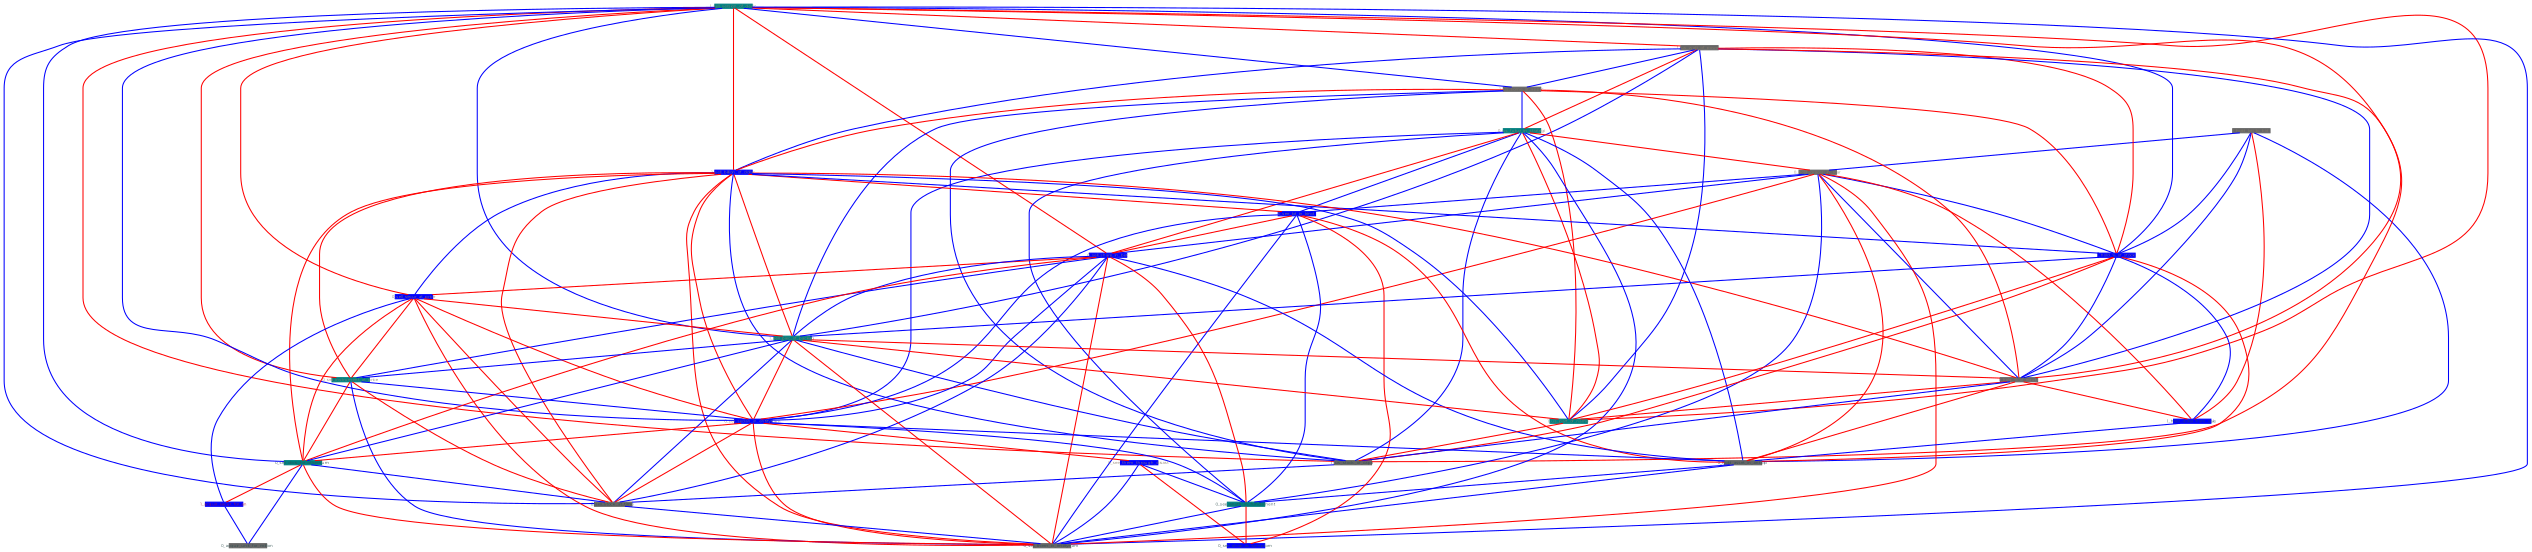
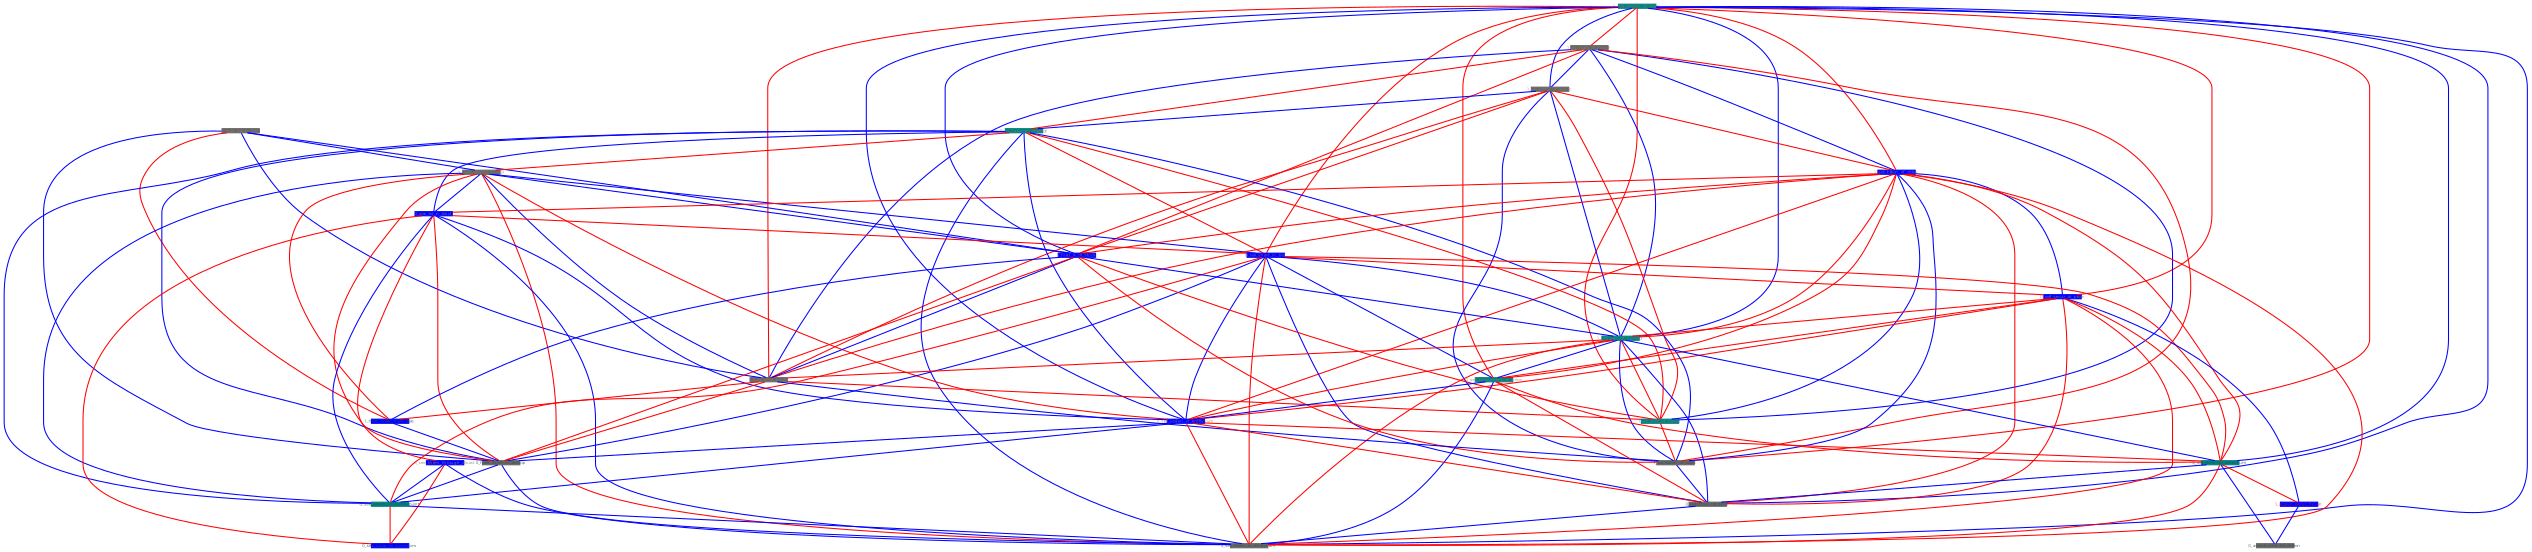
  graph {
    fontname=Montserrat
    node [color=gray40 fixedsize=true fontcolor="#8b7d6b" fontname=Montserrat fontsize=4 shape=polygon style=filled]
    edge [color=blue fontname=Montserrat w=1]
    "1_sell_version_of_devic " [color=teal height=.06 width=.5]
    "1_hold_kei_to_bid " [height=.06 width=.5]
    "1_us_watt_of_power " [height=.06 width=.5]
    "1_us_some_of_applic " [height=.06 width=.5]
    "0_us_futur_in_strategi " [color=teal height=.06 width=.5]
    "0_hold_groceri_in_rear " [height=.06 width=.5]
    "1_sell_billion_of_dollar " [color=blue height=.06 width=.5]
    "0_see_lot_in_kind " [color=blue height=.06 width=.5]
    "0_sell_share_in_bet " [color=blue height=.06 width=.5]
    "0_sell_secur_at_price " [color=blue height=.06 width=.5]
    "1_hold_%_of_stock " [color=blue height=.06 width=.5]
    "1_sell_piec_of_packag " [color=teal height=.06 width=.5]
    "1_hold_%_of_equiti " [height=.06 width=.5]
    "0_sell_instrument_at_price " [color=teal height=.06 width=.5]
    "0_sell_sedan_in_entitynam " [color=blue height=.06 width=.5]
    "0_see_them_through_disast " [color=blue height=.06 width=.5]
    "1_us_part_of_name " [color=teal height=.06 width=.5]
    "1_acquir_secur_for_an " [color=blue fontcolor="#b22222" height=.06 width=.5]
    "0_sell_divis_for_othernum " [color=teal fontcolor="#2f4f4f" height=.06 width=.5]
    "1_us_stock_of_capit " [fontcolor="#2f4f4f" height=.06 width=.5]
    "0_sell_stock_at_time " [fontcolor="#2f4f4f" height=.06 width=.5]
    "0_sell_them_in_entitynam " [fontcolor="#2f4f4f" height=.06 width=.5]
    "1_hold_dollar_from_sale " [color=blue fontcolor="#2f4f4f" height=.06 width=.5]
    "0_hold_asset_in_anticip " [fontcolor="#2f4f4f" height=.06 width=.5]
    "0_see_anyth_in_fundament " [color=teal fontcolor="#2f4f4f" height=.06 width=.5]
    "0_see_shop_as_symptom " [color=blue fontcolor="#2f4f4f" height=.06 width=.5]
    "0_acquir_unit_for_million " [fontcolor="#2f4f4f" height=.06 width=.5]
    subgraph sub_1 {
      "1_sell_version_of_devic "
      "1_hold_kei_to_bid "
      "1_us_watt_of_power "
      "1_us_some_of_applic "
      "0_us_futur_in_strategi "
      "0_hold_groceri_in_rear "
      "1_sell_billion_of_dollar "
      "0_see_lot_in_kind "
      "0_sell_share_in_bet "
      "0_sell_secur_at_price "
      "1_hold_%_of_stock "
      "1_sell_piec_of_packag "
      "1_hold_%_of_equiti "
      "0_sell_instrument_at_price "
      "0_sell_sedan_in_entitynam "
      "0_see_them_through_disast "
      "1_us_part_of_name "
    }
    subgraph sub_2 {
      "1_acquir_secur_for_an "
    }
    "1_sell_version_of_devic " -- "1_us_watt_of_power " [color=red]
    "1_sell_version_of_devic " -- "1_us_some_of_applic "
    "1_sell_version_of_devic " -- "1_sell_billion_of_dollar " [color=red w=2]
    "1_sell_version_of_devic " -- "0_sell_share_in_bet " [color=red]
    "1_sell_version_of_devic " -- "0_sell_secur_at_price " [color=red]
    "1_sell_version_of_devic " -- "1_hold_%_of_stock "
    "1_sell_version_of_devic " -- "1_sell_piec_of_packag " [w=2]
    "1_sell_version_of_devic " -- "1_hold_%_of_equiti " [color=red]
    "1_sell_version_of_devic " -- "0_sell_instrument_at_price " [color=red]
    "1_sell_version_of_devic " -- "0_sell_sedan_in_entitynam "
    "1_sell_version_of_devic " -- "1_us_part_of_name " [color=red]
    "1_sell_version_of_devic " -- "0_sell_divis_for_othernum "
    "1_sell_version_of_devic " -- "1_us_stock_of_capit " [color=red]
    "1_sell_version_of_devic " -- "0_sell_stock_at_time "
    "1_sell_version_of_devic " -- "0_sell_them_in_entitynam "
    "1_hold_kei_to_bid " -- "0_hold_groceri_in_rear "
    "1_hold_kei_to_bid " -- "1_hold_%_of_stock "
    "1_hold_kei_to_bid " -- "1_hold_%_of_equiti "
    "1_hold_kei_to_bid " -- "1_hold_dollar_from_sale " [color=red]
    "1_hold_kei_to_bid " -- "0_hold_asset_in_anticip "
    "1_us_watt_of_power " -- "1_us_some_of_applic " [w=2]
    "1_us_watt_of_power " -- "0_us_futur_in_strategi " [color=red]
    "1_us_watt_of_power " -- "1_sell_billion_of_dollar "
    "1_us_watt_of_power " -- "1_hold_%_of_stock " [color=red]
    "1_us_watt_of_power " -- "1_sell_piec_of_packag "
    "1_us_watt_of_power " -- "1_hold_%_of_equiti "
    "1_us_watt_of_power " -- "1_us_part_of_name " [w=2]
    "1_us_watt_of_power " -- "1_us_stock_of_capit " [color=red w=2]
    "1_us_some_of_applic " -- "0_us_futur_in_strategi "
    "1_us_some_of_applic " -- "1_sell_billion_of_dollar " [color=red]
    "1_us_some_of_applic " -- "1_hold_%_of_stock " [color=red]
    "1_us_some_of_applic " -- "1_sell_piec_of_packag "
    "1_us_some_of_applic " -- "1_hold_%_of_equiti " [color=red]
    "1_us_some_of_applic " -- "1_us_part_of_name " [color=red w=2]
    "1_us_some_of_applic " -- "1_us_stock_of_capit " [w=2]
    "0_us_futur_in_strategi " -- "0_hold_groceri_in_rear " [color=red]
    "0_us_futur_in_strategi " -- "0_see_lot_in_kind "
    "0_us_futur_in_strategi " -- "0_sell_share_in_bet " [color=red]
    "0_us_futur_in_strategi " -- "0_sell_sedan_in_entitynam "
    "0_us_futur_in_strategi " -- "1_us_part_of_name " [color=red]
    "0_us_futur_in_strategi " -- "1_us_stock_of_capit "
    "0_us_futur_in_strategi " -- "0_sell_them_in_entitynam "
    "0_us_futur_in_strategi " -- "0_hold_asset_in_anticip "
    "0_us_futur_in_strategi " -- "0_see_anyth_in_fundament "
    "0_hold_groceri_in_rear " -- "0_see_lot_in_kind "
    "0_hold_groceri_in_rear " -- "0_sell_share_in_bet "
    "0_hold_groceri_in_rear " -- "1_hold_%_of_stock "
    "0_hold_groceri_in_rear " -- "1_hold_%_of_equiti "
    "0_hold_groceri_in_rear " -- "0_sell_sedan_in_entitynam " [color=red]
    "0_hold_groceri_in_rear " -- "0_sell_them_in_entitynam " [color=red]
    "0_hold_groceri_in_rear " -- "1_hold_dollar_from_sale " [color=red]
    "0_hold_groceri_in_rear " -- "0_hold_asset_in_anticip " [color=red w=2]
    "0_hold_groceri_in_rear " -- "0_see_anyth_in_fundament "
    "1_sell_billion_of_dollar " -- "0_see_lot_in_kind " [color=red]
    "1_sell_billion_of_dollar " -- "0_sell_secur_at_price "
-   "1_sell_billion_of_dollar " -- "1_hold_%_of_stock "
+   "1_sell_billion_of_dollar " -- "1_hold_%_of_stock " [color=red]
    "1_sell_billion_of_dollar " -- "1_sell_piec_of_packag " [color=red w=2]
    "1_sell_billion_of_dollar " -- "1_hold_%_of_equiti " [color=red]
    "1_sell_billion_of_dollar " -- "0_sell_instrument_at_price " [color=red]
    "1_sell_billion_of_dollar " -- "0_sell_sedan_in_entitynam " [color=red]
    "1_sell_billion_of_dollar " -- "1_us_part_of_name "
    "1_sell_billion_of_dollar " -- "0_sell_divis_for_othernum " [color=red]
    "1_sell_billion_of_dollar " -- "1_us_stock_of_capit "
    "1_sell_billion_of_dollar " -- "0_sell_stock_at_time " [color=red]
    "1_sell_billion_of_dollar " -- "0_sell_them_in_entitynam " [color=red]
    "0_see_lot_in_kind " -- "0_sell_share_in_bet " [color=red]
    "0_see_lot_in_kind " -- "0_sell_sedan_in_entitynam "
-   "0_sell_sedan_in_entitynam " -- "0_see_them_through_disast " [color=red]
+   "0_see_lot_in_kind " -- "0_see_them_through_disast " [color=red]
    "0_see_lot_in_kind " -- "0_sell_them_in_entitynam "
    "0_see_lot_in_kind " -- "0_hold_asset_in_anticip " [color=red]
    "0_see_lot_in_kind " -- "0_see_anyth_in_fundament " [w=2]
    "0_see_lot_in_kind " -- "0_see_shop_as_symptom " [color=red]
    "0_sell_share_in_bet " -- "0_sell_secur_at_price " [color=red]
    "0_sell_share_in_bet " -- "1_sell_piec_of_packag "
    "0_sell_share_in_bet " -- "0_sell_instrument_at_price "
    "0_sell_share_in_bet " -- "0_sell_sedan_in_entitynam " [w=2]
    "0_sell_share_in_bet " -- "0_sell_divis_for_othernum " [color=red]
    "0_sell_share_in_bet " -- "0_sell_stock_at_time "
    "0_sell_share_in_bet " -- "0_sell_them_in_entitynam " [color=red w=2]
    "0_sell_share_in_bet " -- "0_hold_asset_in_anticip "
    "0_sell_share_in_bet " -- "0_see_anyth_in_fundament " [color=red]
    "0_sell_secur_at_price " -- "1_sell_piec_of_packag " [color=red]
    "0_sell_secur_at_price " -- "0_sell_instrument_at_price " [color=red w=3]
    "0_sell_secur_at_price " -- "0_sell_sedan_in_entitynam " [color=red]
    "0_sell_secur_at_price " -- "1_acquir_secur_for_an "
    "0_sell_secur_at_price " -- "0_sell_divis_for_othernum " [color=red]
    "0_sell_secur_at_price " -- "0_sell_stock_at_time " [color=red w=2]
    "0_sell_secur_at_price " -- "0_sell_them_in_entitynam " [color=red]
    "1_hold_%_of_stock " -- "1_sell_piec_of_packag "
    "1_hold_%_of_stock " -- "1_hold_%_of_equiti " [w=3]
    "1_hold_%_of_stock " -- "1_us_part_of_name " [color=red]
    "1_hold_%_of_stock " -- "1_us_stock_of_capit " [color=red]
    "1_hold_%_of_stock " -- "1_hold_dollar_from_sale "
    "1_hold_%_of_stock " -- "0_hold_asset_in_anticip " [color=red]
    "1_sell_piec_of_packag " -- "1_hold_%_of_equiti " [color=red]
    "1_sell_piec_of_packag " -- "0_sell_instrument_at_price "
    "1_sell_piec_of_packag " -- "0_sell_sedan_in_entitynam " [color=red]
    "1_sell_piec_of_packag " -- "1_us_part_of_name " [color=red]
    "1_sell_piec_of_packag " -- "0_sell_divis_for_othernum "
    "1_sell_piec_of_packag " -- "1_us_stock_of_capit "
    "1_sell_piec_of_packag " -- "0_sell_stock_at_time "
    "1_sell_piec_of_packag " -- "0_sell_them_in_entitynam " [color=red]
    "1_hold_%_of_equiti " -- "1_us_part_of_name " [color=red]
    "1_hold_%_of_equiti " -- "1_us_stock_of_capit "
    "1_hold_%_of_equiti " -- "1_hold_dollar_from_sale " [color=red]
    "1_hold_%_of_equiti " -- "0_hold_asset_in_anticip " [color=red]
    "0_sell_instrument_at_price " -- "0_sell_sedan_in_entitynam "
    "0_sell_instrument_at_price " -- "0_sell_divis_for_othernum " [color=red]
    "0_sell_instrument_at_price " -- "0_sell_stock_at_time " [color=red w=2]
    "0_sell_instrument_at_price " -- "0_sell_them_in_entitynam "
    "0_sell_sedan_in_entitynam " -- "0_sell_divis_for_othernum " [color=red]
    "0_sell_sedan_in_entitynam " -- "0_sell_stock_at_time " [color=red]
    "0_sell_sedan_in_entitynam " -- "0_sell_them_in_entitynam " [color=red w=3]
    "0_sell_sedan_in_entitynam " -- "0_hold_asset_in_anticip "
    "0_sell_sedan_in_entitynam " -- "0_see_anyth_in_fundament "
    "0_see_them_through_disast " -- "0_sell_them_in_entitynam "
    "0_see_them_through_disast " -- "0_see_anyth_in_fundament "
    "0_see_them_through_disast " -- "0_see_shop_as_symptom " [color=red]
    "1_us_part_of_name " -- "1_us_stock_of_capit " [color=red w=2]
    "1_acquir_secur_for_an " -- "0_acquir_unit_for_million " [w=2]
    "0_sell_divis_for_othernum " -- "1_acquir_secur_for_an " [color=red]
    "0_sell_divis_for_othernum " -- "0_sell_stock_at_time "
    "0_sell_divis_for_othernum " -- "0_sell_them_in_entitynam " [color=red]
    "0_sell_divis_for_othernum " -- "0_acquir_unit_for_million "
    "1_us_stock_of_capit " -- "0_sell_stock_at_time "
    "0_sell_stock_at_time " -- "0_sell_them_in_entitynam "
    "1_hold_dollar_from_sale " -- "0_hold_asset_in_anticip "
    "0_hold_asset_in_anticip " -- "0_sell_them_in_entitynam "
    "0_hold_asset_in_anticip " -- "0_see_anyth_in_fundament "
    "0_see_anyth_in_fundament " -- "0_sell_them_in_entitynam "
    "0_see_anyth_in_fundament " -- "0_see_shop_as_symptom " [color=red]
  }
